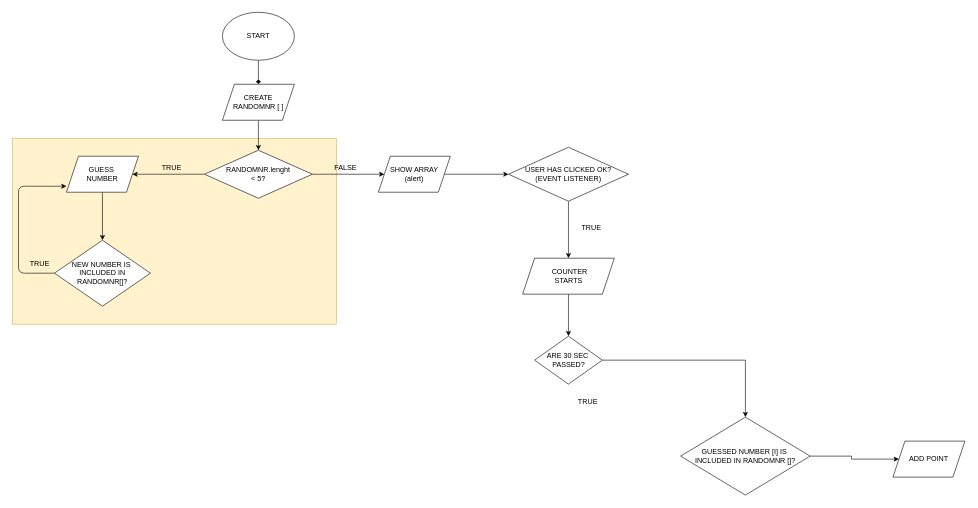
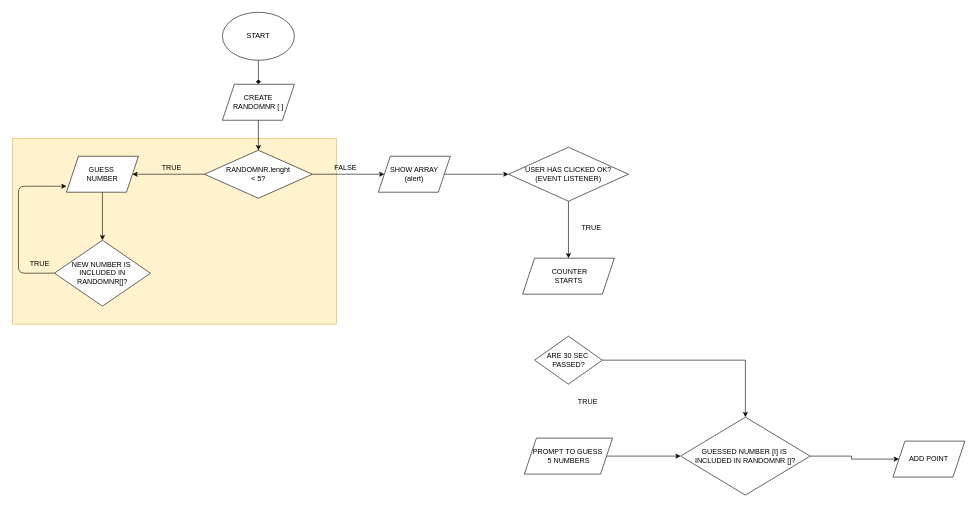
  <mxCell id="0" />
  <mxCell id="1" parent="0" />
  <mxCell id="2" value="" style="rounded=0;whiteSpace=wrap;html=1;fillColor=#fff2cc;strokeColor=#d6b656;" vertex="1" parent="1"><mxGeometry y="230" width="540" height="310" as="geometry" x="20" /></mxCell>
  <mxCell id="3" value="" style="edgeStyle=orthogonalEdgeStyle;rounded=0;orthogonalLoop=1;jettySize=auto;html=1;endArrow=diamond;" edge="1" parent="1" source="4" target="6"><mxGeometry relative="1" as="geometry" /></mxCell>
  <mxCell id="4" value="START" style="ellipse;whiteSpace=wrap;html=1;" vertex="1" parent="1"><mxGeometry x="370" y="20" width="120" height="80" as="geometry" /></mxCell>
  <mxCell id="5" value="" style="edgeStyle=orthogonalEdgeStyle;rounded=0;orthogonalLoop=1;jettySize=auto;html=1;" edge="1" parent="1" source="6"><mxGeometry relative="1" as="geometry"><mxPoint x="430" y="250" as="targetPoint" /></mxGeometry></mxCell>
  <mxCell id="6" value="CREATE &lt;br&gt;RANDOMNR [ ]" style="shape=parallelogram;perimeter=parallelogramPerimeter;whiteSpace=wrap;html=1;fixedSize=1;" vertex="1" parent="1"><mxGeometry x="370" y="140" width="120" height="60" as="geometry" /></mxCell>
  <mxCell id="7" value="" style="edgeStyle=orthogonalEdgeStyle;rounded=0;orthogonalLoop=1;jettySize=auto;html=1;" edge="1" parent="1" source="9" target="11"><mxGeometry relative="1" as="geometry" /></mxCell>
  <mxCell id="8" value="" style="edgeStyle=orthogonalEdgeStyle;rounded=0;orthogonalLoop=1;jettySize=auto;html=1;" edge="1" parent="1" source="9" target="17"><mxGeometry relative="1" as="geometry" /></mxCell>
  <mxCell id="9" value="RANDOMNR.lenght&lt;br&gt;&amp;lt; 5?" style="rhombus;whiteSpace=wrap;html=1;" vertex="1" parent="1"><mxGeometry x="340" y="250" width="180" height="80" as="geometry" /></mxCell>
  <mxCell id="10" value="" style="edgeStyle=orthogonalEdgeStyle;rounded=0;orthogonalLoop=1;jettySize=auto;html=1;" edge="1" parent="1" source="11" target="13"><mxGeometry relative="1" as="geometry" /></mxCell>
  <mxCell id="11" value="GUESS&amp;nbsp;&lt;br&gt;NUMBER" style="shape=parallelogram;perimeter=parallelogramPerimeter;whiteSpace=wrap;html=1;fixedSize=1;" vertex="1" parent="1"><mxGeometry x="110" y="260" width="120" height="60" as="geometry" /></mxCell>
  <mxCell id="12" value="TRUE" style="text;html=1;align=center;verticalAlign=middle;resizable=0;points=[];autosize=1;strokeColor=none;" vertex="1" parent="1"><mxGeometry x="260" y="270" width="50" height="20" as="geometry" /></mxCell>
  <mxCell id="13" value="NEW NUMBER IS&amp;nbsp;&lt;br&gt;INCLUDED IN&lt;br&gt;RANDOMNR[]?" style="rhombus;whiteSpace=wrap;html=1;" vertex="1" parent="1"><mxGeometry x="90" y="400" width="160" height="110" as="geometry" /></mxCell>
  <mxCell id="14" value="" style="endArrow=classic;html=1;exitX=0;exitY=0.5;exitDx=0;exitDy=0;" edge="1" parent="1" source="13"><mxGeometry width="50" height="50" relative="1" as="geometry"><mxPoint x="60" y="360" as="sourcePoint" /><mxPoint x="110" y="310" as="targetPoint" /><Array as="points"><mxPoint x="30" y="455" /><mxPoint x="30" y="310" /></Array></mxGeometry></mxCell>
  <mxCell id="15" value="TRUE" style="text;html=1;align=center;verticalAlign=middle;resizable=0;points=[];autosize=1;strokeColor=none;" vertex="1" parent="1"><mxGeometry x="40" y="430" width="50" height="20" as="geometry" /></mxCell>
  <mxCell id="16" value="" style="edgeStyle=orthogonalEdgeStyle;rounded=0;orthogonalLoop=1;jettySize=auto;html=1;" edge="1" parent="1" source="17" target="20"><mxGeometry relative="1" as="geometry" /></mxCell>
  <mxCell id="17" value="SHOW ARRAY&lt;br&gt;(alert)" style="shape=parallelogram;perimeter=parallelogramPerimeter;whiteSpace=wrap;html=1;fixedSize=1;" vertex="1" parent="1"><mxGeometry x="630" y="260" width="120" height="60" as="geometry" /></mxCell>
  <mxCell id="18" value="FALSE" style="text;html=1;align=center;verticalAlign=middle;resizable=0;points=[];autosize=1;strokeColor=none;" vertex="1" parent="1"><mxGeometry x="550" y="270" width="50" height="20" as="geometry" /></mxCell>
  <mxCell id="19" value="" style="edgeStyle=orthogonalEdgeStyle;rounded=0;orthogonalLoop=1;jettySize=auto;html=1;" edge="1" parent="1" source="20" target="22"><mxGeometry relative="1" as="geometry" /></mxCell>
  <mxCell id="20" value="USER HAS CLICKED OK?&lt;br&gt;(EVENT LISTENER)" style="rhombus;whiteSpace=wrap;html=1;" vertex="1" parent="1"><mxGeometry x="847" y="245" width="200" height="90" as="geometry" /></mxCell>
- <mxCell id="21" value="" style="edgeStyle=orthogonalEdgeStyle;rounded=0;orthogonalLoop=1;jettySize=auto;html=1;" edge="1" parent="1" source="22" target="25"><mxGeometry relative="1" as="geometry" /></mxCell>
  <mxCell id="22" value="&amp;nbsp;COUNTER&lt;br&gt;STARTS" style="shape=parallelogram;perimeter=parallelogramPerimeter;whiteSpace=wrap;html=1;fixedSize=1;" vertex="1" parent="1"><mxGeometry x="870.5" y="430" width="153" height="60" as="geometry" /></mxCell>
  <mxCell id="23" value="TRUE" style="text;html=1;align=center;verticalAlign=middle;resizable=0;points=[];autosize=1;strokeColor=none;" vertex="1" parent="1"><mxGeometry x="960" y="370" width="50" height="20" as="geometry" /></mxCell>
  <mxCell id="24" value="" style="edgeStyle=orthogonalEdgeStyle;rounded=0;orthogonalLoop=1;jettySize=auto;html=1;" edge="1" parent="1" source="25" target="30"><mxGeometry relative="1" as="geometry" /></mxCell>
  <mxCell id="25" value="ARE 30 SEC&amp;nbsp;&lt;br&gt;PASSED?" style="rhombus;whiteSpace=wrap;html=1;" vertex="1" parent="1"><mxGeometry x="890.5" y="560" width="113" height="80" as="geometry" /></mxCell>
+ <mxCell id="26" value="" style="edgeStyle=orthogonalEdgeStyle;rounded=0;orthogonalLoop=1;jettySize=auto;html=1;" edge="1" parent="1" source="27" target="30"><mxGeometry relative="1" as="geometry" /></mxCell>
+ <mxCell id="27" value="PROMPT TO GUESS&amp;nbsp;&lt;br&gt;5 NUMBERS" style="shape=parallelogram;perimeter=parallelogramPerimeter;whiteSpace=wrap;html=1;fixedSize=1;" vertex="1" parent="1"><mxGeometry x="873.5" y="730" width="147" height="60" as="geometry" /></mxCell>
  <mxCell id="28" value="TRUE" style="text;html=1;align=center;verticalAlign=middle;resizable=0;points=[];autosize=1;strokeColor=none;" vertex="1" parent="1"><mxGeometry x="953.5" y="660" width="50" height="20" as="geometry" /></mxCell>
  <mxCell id="29" value="" style="edgeStyle=orthogonalEdgeStyle;rounded=0;orthogonalLoop=1;jettySize=auto;html=1;" edge="1" parent="1" source="30" target="31"><mxGeometry relative="1" as="geometry" /></mxCell>
  <mxCell id="30" value="GUESSED NUMBER [I] IS&amp;nbsp;&lt;br&gt;INCLUDED IN RANDOMNR []?" style="rhombus;whiteSpace=wrap;html=1;" vertex="1" parent="1"><mxGeometry x="1134" y="695" width="216" height="130" as="geometry" /></mxCell>
  <mxCell id="31" value="ADD POINT" style="shape=parallelogram;perimeter=parallelogramPerimeter;whiteSpace=wrap;html=1;fixedSize=1;" vertex="1" parent="1"><mxGeometry x="1488" y="735" width="120" height="60" as="geometry" /></mxCell>
